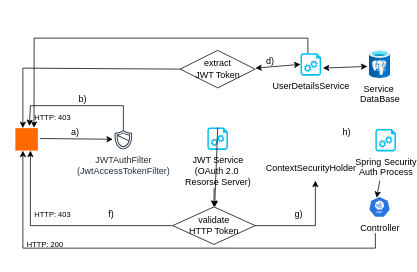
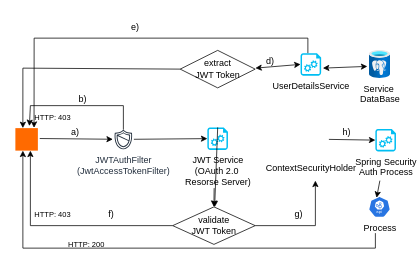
  <mxCell id="0" />
  <mxCell id="1" parent="0" />
  <mxCell id="2" value="" style="points=[];aspect=fixed;html=1;align=center;shadow=0;dashed=0;fillColor=#FF6A00;strokeColor=none;shape=mxgraph.alibaba_cloud.user;" parent="1" vertex="1"><mxGeometry x="20" y="170" width="30" height="30" as="geometry" /></mxCell>
  <mxCell id="3" value="JWTAuthFilter&lt;div&gt;(JwtAccessTokenFilter)&lt;/div&gt;" style="sketch=0;outlineConnect=0;fontColor=#232F3E;gradientColor=none;fillColor=#232F3D;strokeColor=none;dashed=0;verticalLabelPosition=bottom;verticalAlign=top;align=center;html=1;fontSize=12;fontStyle=0;aspect=fixed;pointerEvents=1;shape=mxgraph.aws4.shield2;" parent="1" vertex="1"><mxGeometry x="150" y="171" width="28" height="28" as="geometry" /></mxCell>
  <mxCell id="4" value="JWT Service&lt;div&gt;&lt;span style=&quot;background-color: initial;&quot;&gt;(OAuth 2.0&amp;nbsp;&lt;/span&gt;&lt;/div&gt;&lt;div&gt;Resorse Server)&lt;/div&gt;" style="verticalLabelPosition=bottom;html=1;verticalAlign=top;align=center;strokeColor=none;fillColor=#00BEF2;shape=mxgraph.azure.startup_task;pointerEvents=1;" parent="1" vertex="1"><mxGeometry x="276" y="169" width="27.5" height="30" as="geometry" /></mxCell>
  <mxCell id="5" value="extract&lt;div&gt;JWT Token&lt;/div&gt;" style="rhombus;whiteSpace=wrap;html=1;fillColor=none;" parent="1" vertex="1"><mxGeometry x="239.75" y="66.33" width="100" height="50" as="geometry" /></mxCell>
- <mxCell id="6" value="validate&lt;div&gt;HTTP Token&lt;/div&gt;" style="rhombus;whiteSpace=wrap;html=1;fillColor=none;" parent="1" vertex="1"><mxGeometry x="229.75" y="275" width="110" height="50" as="geometry" /></mxCell>
+ <mxCell id="6" value="validate&lt;div&gt;JWT Token&lt;/div&gt;" style="rhombus;whiteSpace=wrap;html=1;fillColor=none;" parent="1" vertex="1"><mxGeometry x="229.75" y="275" width="110" height="50" as="geometry" /></mxCell>
  <mxCell id="7" value="ContextSecurityHolder" style="shape=image;html=1;verticalAlign=top;verticalLabelPosition=bottom;labelBackgroundColor=#ffffff;imageAspect=0;aspect=fixed;image=https://cdn1.iconfinder.com/data/icons/unicons-line-vol-3/24/file-lock-alt-128.png" parent="1" vertex="1"><mxGeometry x="390" y="161" width="48" height="48" as="geometry" /></mxCell>
  <mxCell id="8" value="UserDetailsService" style="verticalLabelPosition=bottom;html=1;verticalAlign=top;align=center;strokeColor=none;fillColor=#00BEF2;shape=mxgraph.azure.startup_task;pointerEvents=1;" parent="1" vertex="1"><mxGeometry x="400.25" y="70" width="27.5" height="30" as="geometry" /></mxCell>
  <mxCell id="9" value="Service&amp;nbsp;&lt;div&gt;DataBase&lt;/div&gt;" style="image;aspect=fixed;html=1;points=[];align=center;fontSize=12;image=img/lib/azure2/databases/Azure_Database_PostgreSQL_Server.svg;" parent="1" vertex="1"><mxGeometry x="492" y="66.33" width="28" height="37.33" as="geometry" /></mxCell>
  <mxCell id="10" value="Spring Security&lt;div&gt;Auth Process&lt;/div&gt;" style="verticalLabelPosition=bottom;html=1;verticalAlign=top;align=center;strokeColor=none;fillColor=#00BEF2;shape=mxgraph.azure.startup_task;pointerEvents=1;" parent="1" vertex="1"><mxGeometry x="500" y="171" width="27.5" height="30" as="geometry" /></mxCell>
- <mxCell id="11" value="Controller" style="aspect=fixed;sketch=0;html=1;dashed=0;whitespace=wrap;verticalLabelPosition=bottom;verticalAlign=top;fillColor=#2875E2;strokeColor=#ffffff;points=[[0.005,0.63,0],[0.1,0.2,0],[0.9,0.2,0],[0.5,0,0],[0.995,0.63,0],[0.72,0.99,0],[0.5,1,0],[0.28,0.99,0]];shape=mxgraph.kubernetes.icon2;kubernetesLabel=1;prIcon=api" parent="1" vertex="1"><mxGeometry x="491" y="261" width="29" height="27.84" as="geometry" /></mxCell>
+ <mxCell id="11" value="Process" style="aspect=fixed;sketch=0;html=1;dashed=0;whitespace=wrap;verticalLabelPosition=bottom;verticalAlign=top;fillColor=#2875E2;strokeColor=#ffffff;points=[[0.005,0.63,0],[0.1,0.2,0],[0.9,0.2,0],[0.5,0,0],[0.995,0.63,0],[0.72,0.99,0],[0.5,1,0],[0.28,0.99,0]];shape=mxgraph.kubernetes.icon2;kubernetesLabel=1;prIcon=api" parent="1" vertex="1"><mxGeometry x="491" y="261" width="29" height="27.84" as="geometry" /></mxCell>
  <mxCell id="12" value="" style="endArrow=classic;html=1;rounded=0;exitX=1.084;exitY=0.462;exitDx=0;exitDy=0;exitPerimeter=0;" parent="1" source="2" target="3" edge="1"><mxGeometry width="50" height="50" relative="1" as="geometry"><mxPoint x="370" y="220" as="sourcePoint" /><mxPoint x="110" y="184" as="targetPoint" /></mxGeometry></mxCell>
+ <mxCell id="13" value="" style="endArrow=classic;html=1;rounded=0;entryX=0;entryY=0.5;entryDx=0;entryDy=0;entryPerimeter=0;" parent="1" source="3" target="4" edge="1"><mxGeometry width="50" height="50" relative="1" as="geometry"><mxPoint x="150" y="340" as="sourcePoint" /><mxPoint x="200" y="290" as="targetPoint" /></mxGeometry></mxCell>
  <mxCell id="14" value="" style="endArrow=classic;html=1;rounded=0;exitX=0.5;exitY=0;exitDx=0;exitDy=0;exitPerimeter=0;" parent="1" source="4" target="6" edge="1"><mxGeometry width="50" height="50" relative="1" as="geometry"><mxPoint x="110" y="340" as="sourcePoint" /><mxPoint x="160" y="290" as="targetPoint" /></mxGeometry></mxCell>
  <mxCell id="15" value="" style="endArrow=classic;html=1;rounded=0;entryX=0.5;entryY=0;entryDx=0;entryDy=0;" parent="1" target="6" edge="1"><mxGeometry width="50" height="50" relative="1" as="geometry"><mxPoint x="285" y="250" as="sourcePoint" /><mxPoint x="170" y="300" as="targetPoint" /></mxGeometry></mxCell>
  <mxCell id="16" value="" style="endArrow=classic;startArrow=classic;html=1;rounded=0;entryX=0;entryY=0.5;entryDx=0;entryDy=0;entryPerimeter=0;" parent="1" target="8" edge="1"><mxGeometry width="50" height="50" relative="1" as="geometry"><mxPoint x="340" y="90" as="sourcePoint" /><mxPoint x="390" y="40" as="targetPoint" /></mxGeometry></mxCell>
  <mxCell id="17" value="" style="endArrow=classic;startArrow=classic;html=1;rounded=0;entryX=-0.097;entryY=0.572;entryDx=0;entryDy=0;entryPerimeter=0;" parent="1" target="9" edge="1"><mxGeometry width="50" height="50" relative="1" as="geometry"><mxPoint x="430" y="90" as="sourcePoint" /><mxPoint x="510" y="50" as="targetPoint" /></mxGeometry></mxCell>
  <mxCell id="18" value="" style="endArrow=classic;html=1;rounded=0;exitX=1;exitY=0.5;exitDx=0;exitDy=0;" parent="1" source="6" edge="1"><mxGeometry width="50" height="50" relative="1" as="geometry"><mxPoint x="380" y="310" as="sourcePoint" /><mxPoint x="420" y="240" as="targetPoint" /><Array as="points"><mxPoint x="420" y="300" /></Array></mxGeometry></mxCell>
+ <mxCell id="19" value="" style="endArrow=classic;html=1;rounded=0;exitX=1;exitY=0.5;exitDx=0;exitDy=0;entryX=0;entryY=0.5;entryDx=0;entryDy=0;entryPerimeter=0;" parent="1" source="7" edge="1" target="10"><mxGeometry width="50" height="50" relative="1" as="geometry"><mxPoint x="450" y="200" as="sourcePoint" /><mxPoint x="530" y="190" as="targetPoint" /></mxGeometry></mxCell>
  <mxCell id="20" value="" style="endArrow=classic;html=1;rounded=0;entryX=0.367;entryY=0.068;entryDx=0;entryDy=0;entryPerimeter=0;" parent="1" target="11" edge="1"><mxGeometry width="50" height="50" relative="1" as="geometry"><mxPoint x="506" y="240" as="sourcePoint" /><mxPoint x="670" y="220" as="targetPoint" /></mxGeometry></mxCell>
  <mxCell id="21" value="" style="endArrow=classic;html=1;rounded=0;entryX=0.333;entryY=1;entryDx=0;entryDy=0;entryPerimeter=0;" parent="1" target="2" edge="1"><mxGeometry width="50" height="50" relative="1" as="geometry"><mxPoint x="500" y="310" as="sourcePoint" /><mxPoint x="490" y="320" as="targetPoint" /><Array as="points"><mxPoint x="500" y="330" /><mxPoint x="30" y="330" /></Array></mxGeometry></mxCell>
  <mxCell id="22" value="" style="endArrow=classic;html=1;rounded=0;entryX=0.667;entryY=1;entryDx=0;entryDy=0;entryPerimeter=0;exitX=0;exitY=0.5;exitDx=0;exitDy=0;" parent="1" source="6" target="2" edge="1"><mxGeometry width="50" height="50" relative="1" as="geometry"><mxPoint x="110" y="300" as="sourcePoint" /><mxPoint x="160" y="250" as="targetPoint" /><Array as="points"><mxPoint x="40" y="300" /></Array></mxGeometry></mxCell>
  <mxCell id="23" value="" style="endArrow=classic;html=1;rounded=0;entryX=0.624;entryY=-0.094;entryDx=0;entryDy=0;entryPerimeter=0;" parent="1" source="3" target="2" edge="1"><mxGeometry width="50" height="50" relative="1" as="geometry"><mxPoint x="160" y="170" as="sourcePoint" /><mxPoint x="210" y="120" as="targetPoint" /><Array as="points"><mxPoint x="164" y="140" /><mxPoint x="40" y="140" /></Array></mxGeometry></mxCell>
  <mxCell id="24" value="" style="endArrow=classic;html=1;rounded=0;exitX=0;exitY=0.5;exitDx=0;exitDy=0;entryX=0.333;entryY=0;entryDx=0;entryDy=0;entryPerimeter=0;" parent="1" source="5" target="2" edge="1"><mxGeometry width="50" height="50" relative="1" as="geometry"><mxPoint x="210" y="100" as="sourcePoint" /><mxPoint x="260" y="50" as="targetPoint" /><Array as="points"><mxPoint x="30" y="90" /></Array></mxGeometry></mxCell>
  <mxCell id="25" value="" style="endArrow=classic;html=1;rounded=0;entryX=0.83;entryY=-0.014;entryDx=0;entryDy=0;entryPerimeter=0;" parent="1" target="2" edge="1"><mxGeometry width="50" height="50" relative="1" as="geometry"><mxPoint x="410" y="70" as="sourcePoint" /><mxPoint x="-10" y="60" as="targetPoint" /><Array as="points"><mxPoint x="410" y="50" /><mxPoint x="45" y="50" /></Array></mxGeometry></mxCell>
  <mxCell id="26" value="&lt;font style=&quot;font-size: 10px;&quot;&gt;HTTP: 403&lt;/font&gt;" style="text;html=1;align=center;verticalAlign=middle;whiteSpace=wrap;rounded=0;" parent="1" vertex="1"><mxGeometry x="40" y="141" width="60" height="30" as="geometry" /></mxCell>
  <mxCell id="27" value="&lt;font style=&quot;font-size: 10px;&quot;&gt;HTTP: 403&lt;/font&gt;" style="text;html=1;align=center;verticalAlign=middle;whiteSpace=wrap;rounded=0;" parent="1" vertex="1"><mxGeometry x="40" y="270" width="60" height="30" as="geometry" /></mxCell>
- <mxCell id="28" value="&lt;font style=&quot;font-size: 10px;&quot;&gt;HTTP: 200&lt;/font&gt;" style="text;html=1;align=center;verticalAlign=middle;whiteSpace=wrap;rounded=0;" parent="1" vertex="1"><mxGeometry x="30" y="310" width="60" height="30" as="geometry" /></mxCell>
+ <mxCell id="28" value="&lt;font style=&quot;font-size: 10px;&quot;&gt;HTTP: 200&lt;/font&gt;" style="text;html=1;align=center;verticalAlign=middle;whiteSpace=wrap;rounded=0;" parent="1" vertex="1"><mxGeometry x="85" y="310" width="60" height="30" as="geometry" /></mxCell>
  <mxCell id="29" value="a)" style="text;html=1;align=center;verticalAlign=middle;whiteSpace=wrap;rounded=0;" parent="1" vertex="1"><mxGeometry x="70" y="161" width="60" height="30" as="geometry" /></mxCell>
  <mxCell id="30" value="b)" style="text;html=1;align=center;verticalAlign=middle;whiteSpace=wrap;rounded=0;" parent="1" vertex="1"><mxGeometry x="80" y="116.33" width="60" height="30" as="geometry" /></mxCell>
  <mxCell id="31" value="d)" style="text;html=1;align=center;verticalAlign=middle;whiteSpace=wrap;rounded=0;" parent="1" vertex="1"><mxGeometry x="330" y="66.33" width="60" height="30" as="geometry" /></mxCell>
+ <mxCell id="32" value="e)" style="text;html=1;align=center;verticalAlign=middle;whiteSpace=wrap;rounded=0;" parent="1" vertex="1"><mxGeometry x="150" y="20" width="60" height="30" as="geometry" /></mxCell>
  <mxCell id="33" value="f)" style="text;html=1;align=center;verticalAlign=middle;whiteSpace=wrap;rounded=0;" parent="1" vertex="1"><mxGeometry x="118" y="270" width="60" height="30" as="geometry" /></mxCell>
  <mxCell id="34" value="g)" style="text;html=1;align=center;verticalAlign=middle;whiteSpace=wrap;rounded=0;" parent="1" vertex="1"><mxGeometry x="367.75" y="270" width="60" height="30" as="geometry" /></mxCell>
  <mxCell id="35" value="h)" style="text;html=1;align=center;verticalAlign=middle;whiteSpace=wrap;rounded=0;" parent="1" vertex="1"><mxGeometry x="432" y="161" width="60" height="30" as="geometry" /></mxCell>
